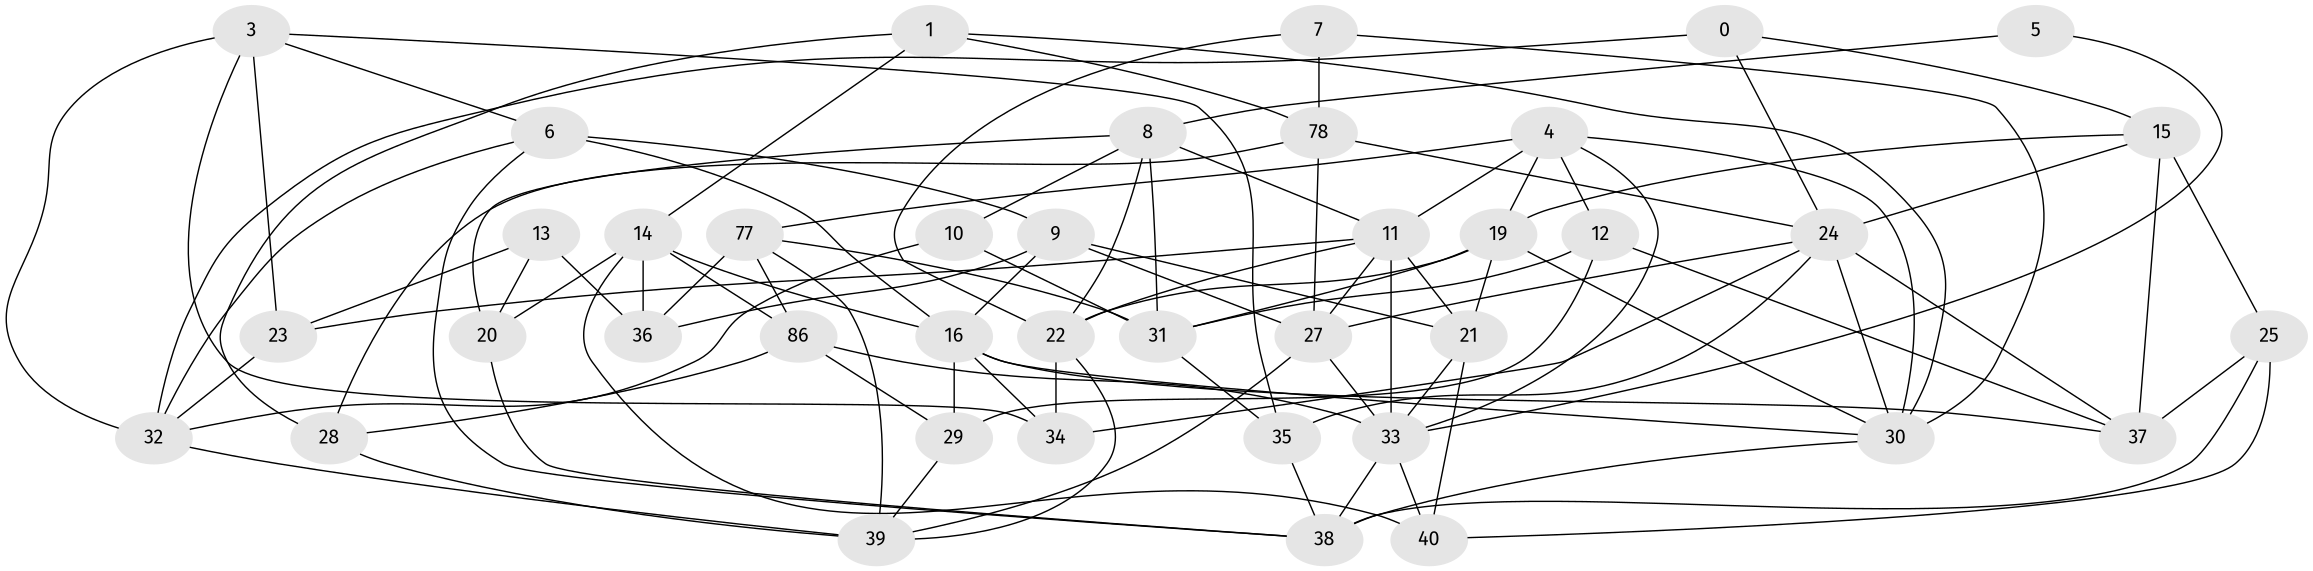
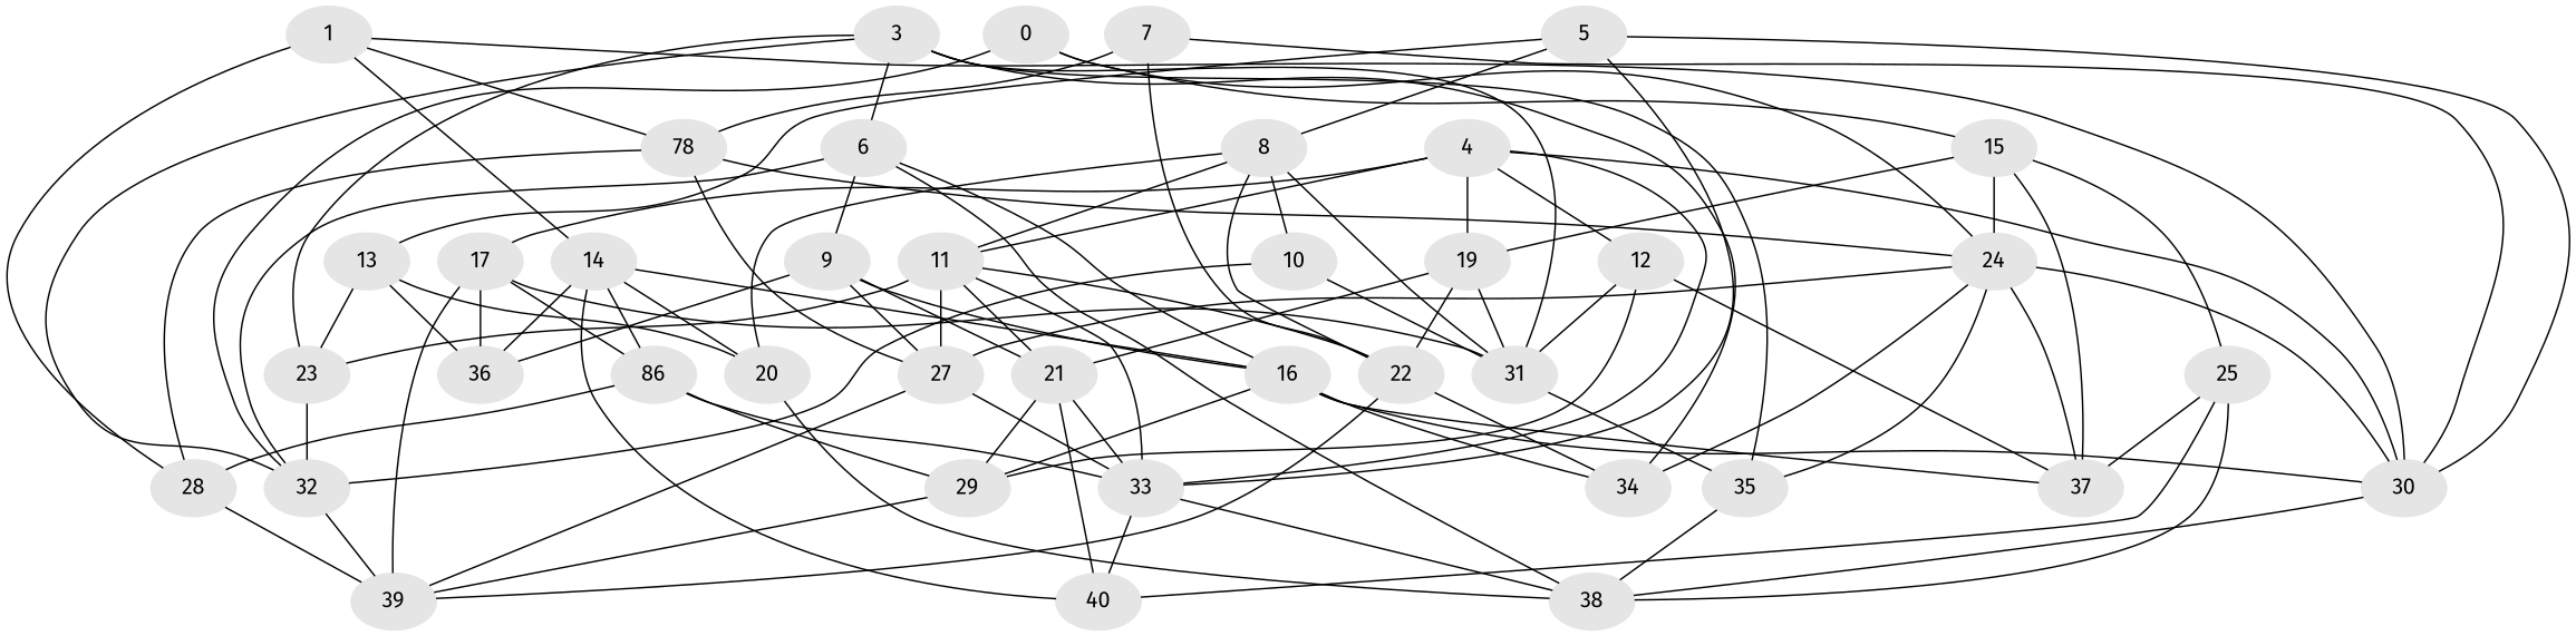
  graph {
    fontname="Fira Sans"
    node [color=gray90 fontname="Fira Sans" style=filled]
    edge [fontname="Fira Sans" weight=1.0]
    1
    14
    n3 [label=78]
    28
    30
    20
    16
    36
    n9 [label=86]
    40
    24
    27
    39
    38
    n15 [label=0]
    15
    32
    19
    25
    37
    34
    35
    3
    6
    23
    31
    9
    4
    11
    12
-   17 [label=77]
+   17
    33
    22
    21
    29
    5
    8
    13
    10
    7
    1 -- 14
    1 -- n3
    1 -- 28
    1 -- 30
    14 -- 20
    14 -- 16
    14 -- 36
    14 -- n9
    14 -- 40
    n3 -- 28
    n3 -- 24
    n3 -- 27
    28 -- 39 [weight=2.0]
    30 -- 38
    20 -- 38
    16 -- 30
    16 -- 37
    16 -- 34
    16 -- 29
    n9 -- 28
    n9 -- 33
    n9 -- 29
    24 -- 30
    24 -- 27
    24 -- 37
    24 -- 34
    24 -- 35
    27 -- 39
    27 -- 33
    n15 -- 24
    n15 -- 15
    n15 -- 32 [weight=2.0]
    15 -- 24
    15 -- 19 [weight=2.0]
    15 -- 25
    15 -- 37
    32 -- 39
    19 -- 31
    19 -- 22
    19 -- 21
    25 -- 40
    25 -- 38
    25 -- 37
    35 -- 38
    3 -- 32
    3 -- 34
    3 -- 35
    3 -- 6
    3 -- 23
+   3 -- 31
    6 -- 16
    6 -- 38
    6 -- 32
    6 -- 9 [weight=2.0]
    23 -- 32
    31 -- 35
    9 -- 16
    9 -- 36
    9 -- 27
    9 -- 21
    4 -- 30
    4 -- 19
    4 -- 11
    4 -- 12
    4 -- 17
    4 -- 33
    11 -- 27
    11 -- 23
    11 -- 33
    11 -- 22
    11 -- 21
    12 -- 37
    12 -- 31 [weight=2.0]
    12 -- 29 [weight=2.0]
    17 -- 36 [weight=3.0]
    17 -- n9 [weight=2.0]
    17 -- 39
    17 -- 31
    33 -- 40
    33 -- 38
    22 -- 39
    22 -- 34
    21 -- 40
    21 -- 33
+   21 -- 29
    29 -- 39
-   19 -- 30
+   5 -- 30
    5 -- 33
    5 -- 8
+   5 -- 13
    8 -- 20
    8 -- 31
    8 -- 11
    8 -- 22
    8 -- 10
    13 -- 20
    13 -- 36
    13 -- 23 [weight=2.0]
    10 -- 32 [weight=2.0]
    10 -- 31
    7 -- n3 [weight=2.0]
    7 -- 30 [weight=2.0]
    7 -- 22
  }
